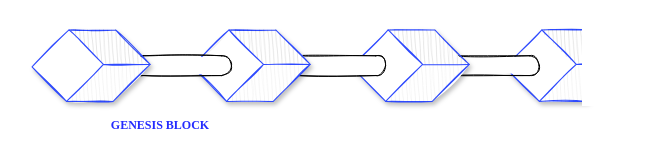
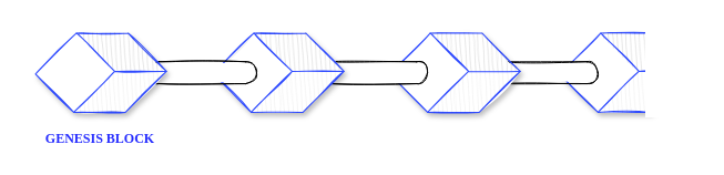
  <mxCell id="0" />
  <mxCell id="1" parent="0" />
  <mxCell id="2" value="" style="shape=cube;whiteSpace=wrap;html=1;boundedLbl=1;backgroundOutline=1;darkOpacity=0.05;darkOpacity2=0.1;size=33;rotation=135;strokeColor=#2E4AFF;shadow=1;sketch=1;" vertex="1" parent="1"><mxGeometry x="520.79" y="20.28" width="85.28" height="81.75" as="geometry" /></mxCell>
  <mxCell id="3" value="" style="rounded=1;whiteSpace=wrap;html=1;shadow=0;sketch=1;fillColor=#ffffff;gradientColor=none;arcSize=50;" vertex="1" parent="1"><mxGeometry x="441" y="51.23" width="97.79" height="19.84" as="geometry" /></mxCell>
  <mxCell id="4" value="" style="shape=cube;whiteSpace=wrap;html=1;boundedLbl=1;backgroundOutline=1;darkOpacity=0.05;darkOpacity2=0.1;size=33;rotation=135;strokeColor=#2E4AFF;shadow=1;sketch=1;" vertex="1" parent="1"><mxGeometry x="367.07" y="20.28" width="85.28" height="81.75" as="geometry" /></mxCell>
  <mxCell id="5" value="" style="rounded=1;whiteSpace=wrap;html=1;shadow=0;sketch=1;fillColor=#ffffff;gradientColor=none;arcSize=50;" vertex="1" parent="1"><mxGeometry x="287.28" y="51.23" width="97.79" height="19.84" as="geometry" /></mxCell>
  <mxCell id="6" value="" style="shape=cube;whiteSpace=wrap;html=1;boundedLbl=1;backgroundOutline=1;darkOpacity=0.05;darkOpacity2=0.1;size=33;rotation=135;strokeColor=#2E4AFF;shadow=1;sketch=1;" vertex="1" parent="1"><mxGeometry x="208" y="20.28" width="85.28" height="81.75" as="geometry" /></mxCell>
  <mxCell id="7" value="" style="rounded=1;whiteSpace=wrap;html=1;shadow=0;sketch=1;fillColor=#ffffff;gradientColor=none;arcSize=50;" vertex="1" parent="1"><mxGeometry x="133.21" y="51.23" width="97.79" height="19.84" as="geometry" /></mxCell>
  <mxCell id="8" value="" style="shape=cube;whiteSpace=wrap;html=1;boundedLbl=1;backgroundOutline=1;darkOpacity=0.05;darkOpacity2=0.1;size=33;rotation=135;strokeColor=#2E4AFF;shadow=1;sketch=1;" vertex="1" parent="1"><mxGeometry x="47.93" y="20.28" width="85.28" height="81.75" as="geometry" /></mxCell>
- <mxCell id="9" value="&lt;font face=&quot;Comic Sans MS&quot; color=&quot;#242bff&quot;&gt;&lt;b&gt;GENESIS BLOCK&lt;/b&gt;&lt;/font&gt;" style="text;html=1;strokeColor=none;fillColor=none;align=center;verticalAlign=middle;whiteSpace=wrap;rounded=0;shadow=0;sketch=1;" vertex="1" parent="1"><mxGeometry x="90.35" y="111" width="140.43" height="20" as="geometry" /></mxCell>
+ <mxCell id="9" value="&lt;font face=&quot;Comic Sans MS&quot; color=&quot;#242bff&quot;&gt;&lt;b&gt;GENESIS BLOCK&lt;/b&gt;&lt;/font&gt;" style="text;html=1;strokeColor=none;fillColor=none;align=center;verticalAlign=middle;whiteSpace=wrap;rounded=0;shadow=0;sketch=1;" vertex="1" parent="1"><mxGeometry x="20.35" y="111" width="140.43" height="20" as="geometry" /></mxCell>
  <mxCell id="10" value="" style="rounded=0;whiteSpace=wrap;html=1;shadow=0;sketch=0;gradientColor=none;strokeColor=#FFFFFF;" vertex="1" parent="1"><mxGeometry x="582" y="21" width="49" height="80" as="geometry" /></mxCell>
